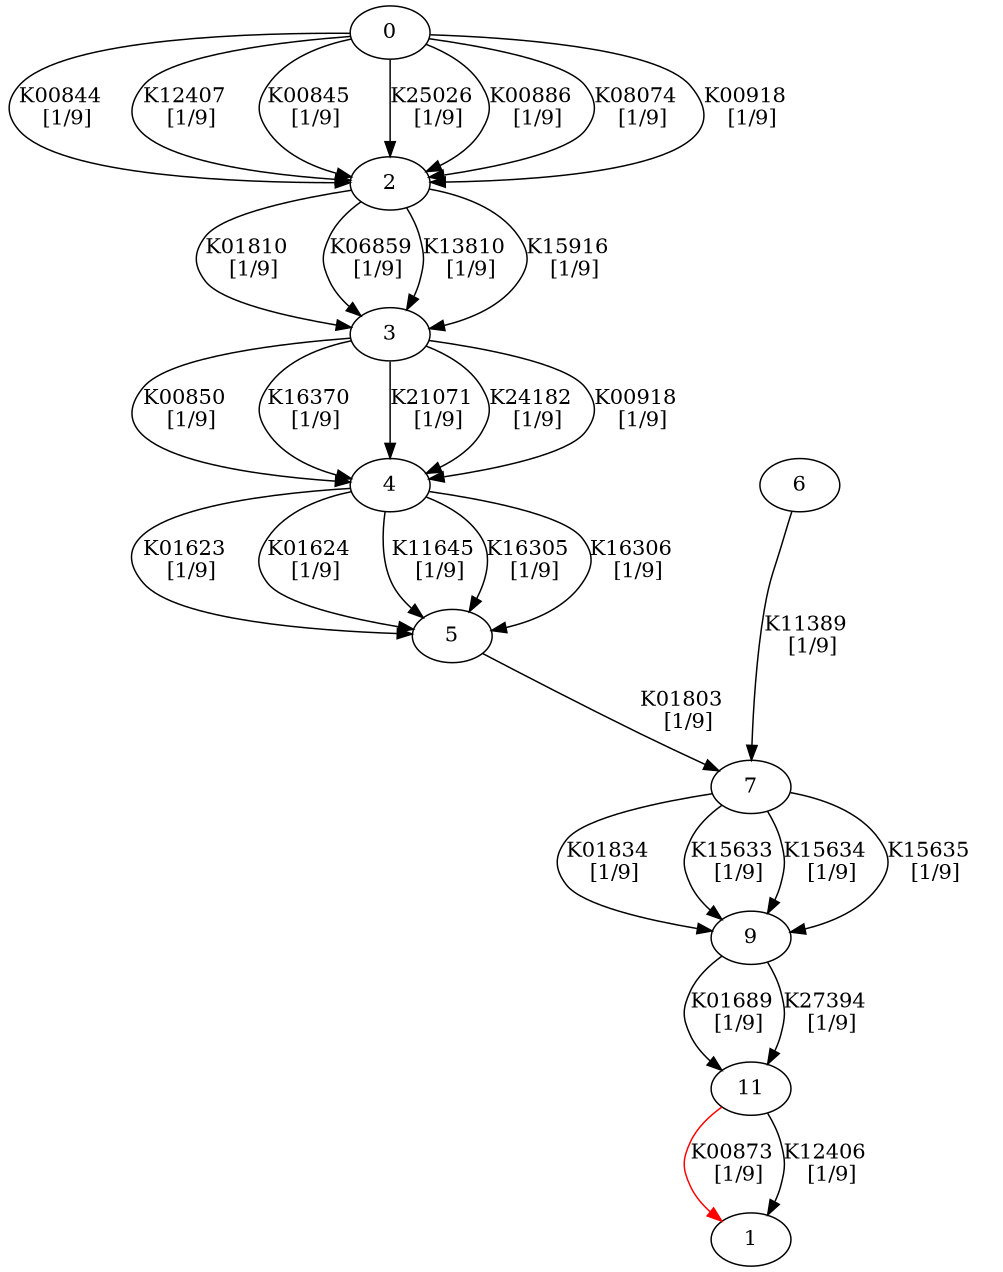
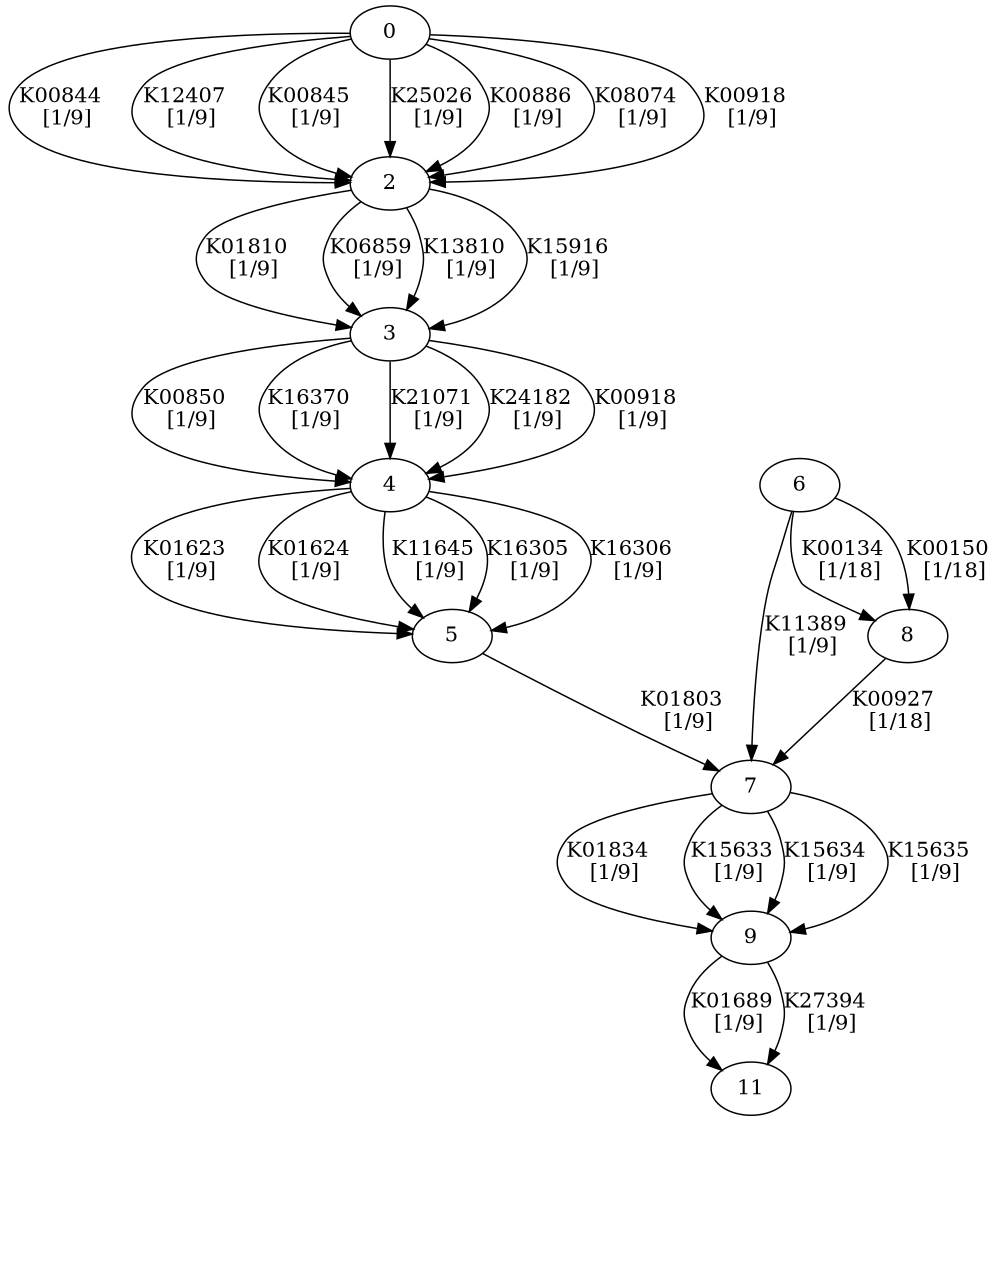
  digraph {
    edge [color=black]
    0
    2
    3
    4
    5
    7
    6
+   8
    9
    n10 [label=11]
-   1
    0 -> 2 [label="K00844 \n [1/9]"]
    0 -> 2 [label="K12407 \n [1/9]"]
    0 -> 2 [label="K00845 \n [1/9]"]
    0 -> 2 [label="K25026 \n [1/9]"]
    0 -> 2 [label="K00886 \n [1/9]"]
    0 -> 2 [label="K08074 \n [1/9]"]
    0 -> 2 [label="K00918 \n [1/9]"]
    2 -> 3 [label="K01810 \n [1/9]"]
    2 -> 3 [label="K06859 \n [1/9]"]
    2 -> 3 [label="K13810 \n [1/9]"]
    2 -> 3 [label="K15916 \n [1/9]"]
    3 -> 4 [label="K00850 \n [1/9]"]
    3 -> 4 [label="K16370 \n [1/9]"]
    3 -> 4 [label="K21071 \n [1/9]"]
    3 -> 4 [label="K24182 \n [1/9]"]
    3 -> 4 [label="K00918 \n [1/9]"]
    4 -> 5 [label="K01623 \n [1/9]"]
    4 -> 5 [label="K01624 \n [1/9]"]
    4 -> 5 [label="K11645 \n [1/9]"]
    4 -> 5 [label="K16305 \n [1/9]"]
    4 -> 5 [label="K16306 \n [1/9]"]
    5 -> 7 [label="K01803 \n [1/9]"]
    7 -> 9 [label="K01834 \n [1/9]"]
    7 -> 9 [label="K15633 \n [1/9]"]
    7 -> 9 [label="K15634 \n [1/9]"]
    7 -> 9 [label="K15635 \n [1/9]"]
    6 -> 7 [label="K11389 \n [1/9]"]
+   6 -> 8 [label="K00134 \n [1/18]"]
+   6 -> 8 [label="K00150 \n [1/18]"]
+   8 -> 7 [label="K00927 \n [1/18]"]
    9 -> n10 [label="K01689 \n [1/9]"]
    9 -> n10 [label="K27394 \n [1/9]"]
-   n10 -> 1 [color=red label="K00873 \n [1/9]"]
-   n10 -> 1 [label="K12406 \n [1/9]"]
  }
